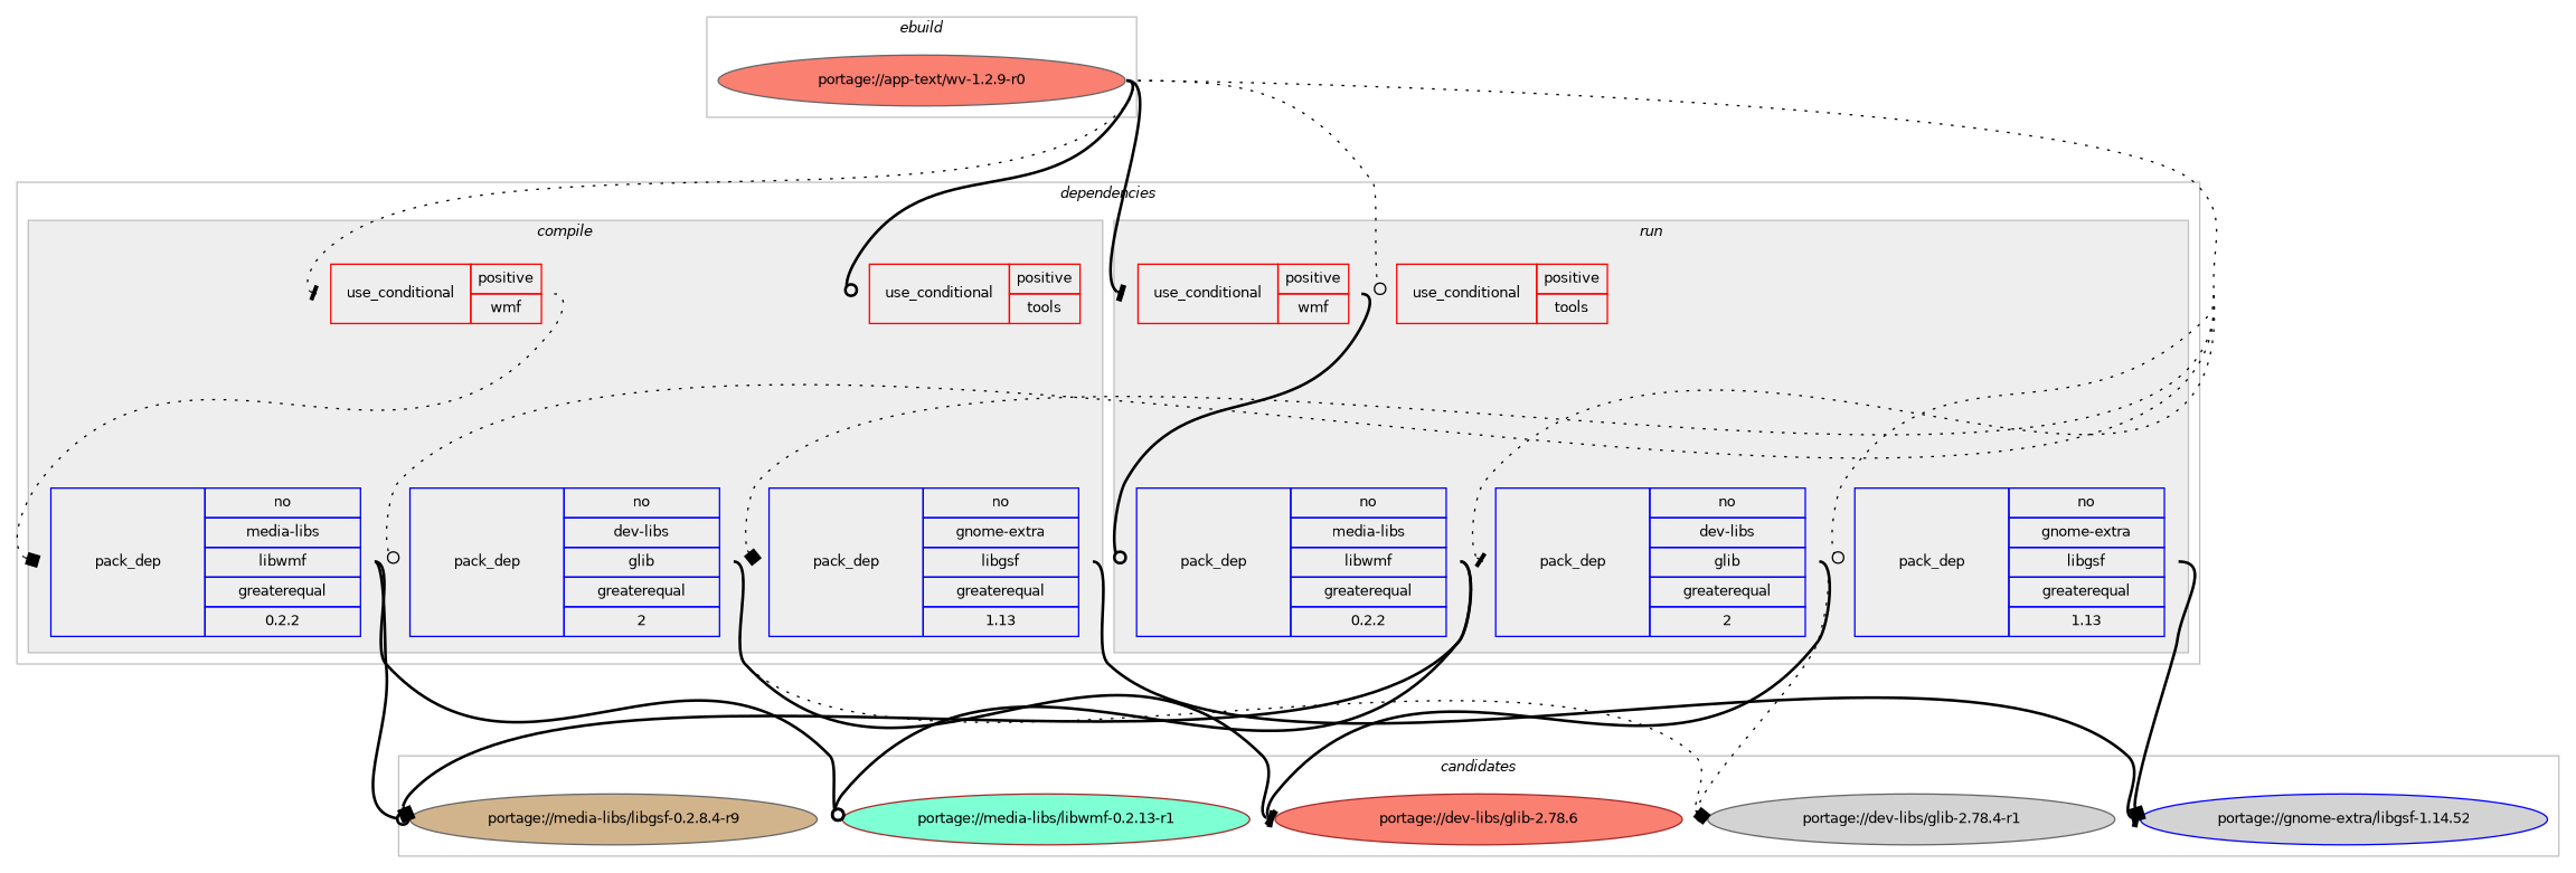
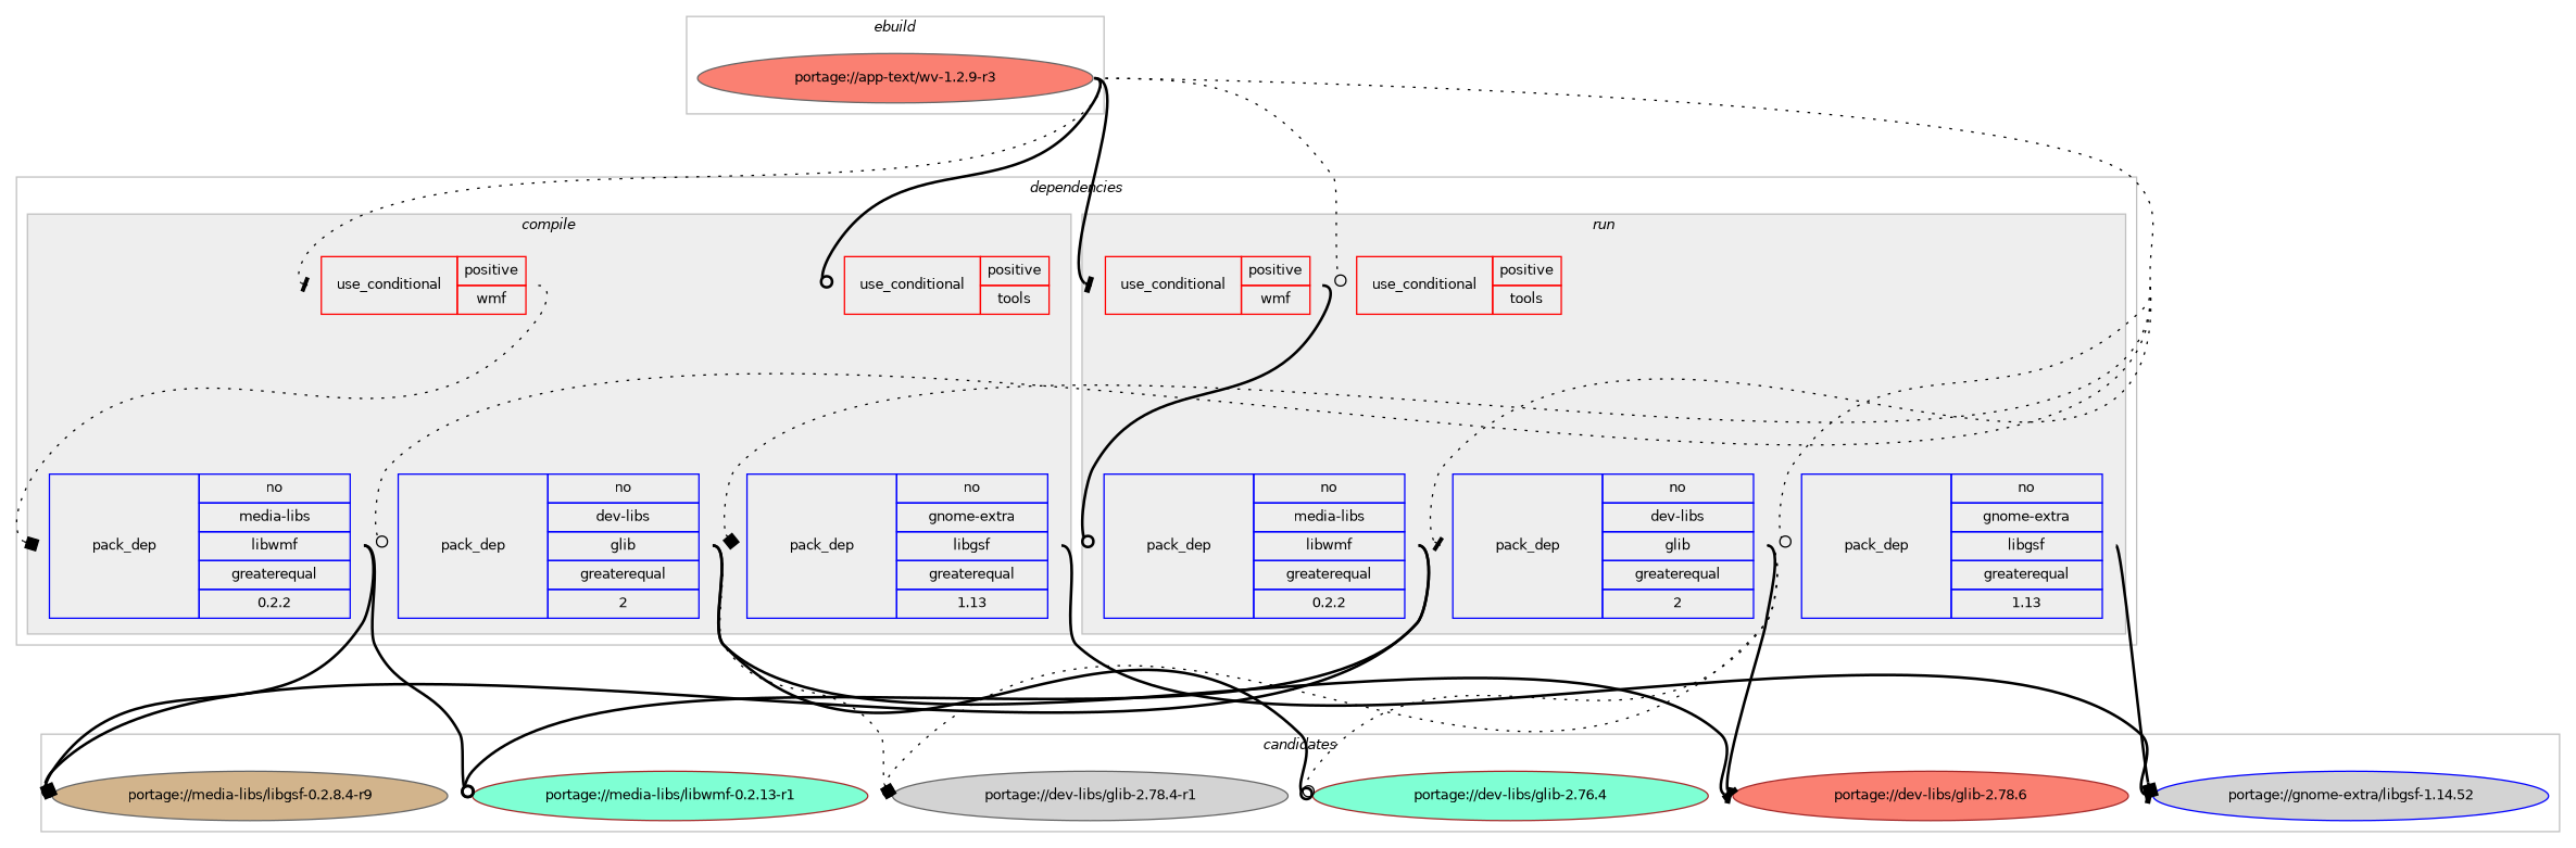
  digraph {
    compound=true
    concentrate=true
    fontname=Helvetica
    fontsize=10
    newrank=true
    rankdir=TB
    ranksep=1.5
    node [color=blue fontname=Helvetica fontsize=10 shape=none]
    edge [arrowhead=odot headport=w style=bold tailport=e weight=100]
-   n1 [color=gray40 fillcolor=salmon label="portage://app-text/wv-1.2.9-r0" style=filled width=4 shape=""]
+   n1 [color=gray40 fillcolor=salmon label="portage://app-text/wv-1.2.9-r3" style=filled width=4 shape=""]
    n2 [color=red label=<<TABLE BORDER="0" CELLBORDER="1" CELLSPACING="0" CELLPADDING="4"><TR><TD ROWSPAN="3" CELLPADDING="10">use_conditional</TD></TR><TR><TD>positive</TD></TR><TR><TD>tools</TD></TR></TABLE>>]
    n3 [label=<<TABLE BORDER="0" CELLBORDER="1" CELLSPACING="0" CELLPADDING="4" WIDTH="220"><TR><TD ROWSPAN="6" CELLPADDING="30">pack_dep</TD></TR><TR><TD WIDTH="110">no</TD></TR><TR><TD>media-libs</TD></TR><TR><TD>libwmf</TD></TR><TR><TD>greaterequal</TD></TR><TR><TD>0.2.2</TD></TR></TABLE>>]
    n4 [color=red label=<<TABLE BORDER="0" CELLBORDER="1" CELLSPACING="0" CELLPADDING="4"><TR><TD ROWSPAN="3" CELLPADDING="10">use_conditional</TD></TR><TR><TD>positive</TD></TR><TR><TD>wmf</TD></TR></TABLE>>]
    n5 [label=<<TABLE BORDER="0" CELLBORDER="1" CELLSPACING="0" CELLPADDING="4" WIDTH="220"><TR><TD ROWSPAN="6" CELLPADDING="30">pack_dep</TD></TR><TR><TD WIDTH="110">no</TD></TR><TR><TD>dev-libs</TD></TR><TR><TD>glib</TD></TR><TR><TD>greaterequal</TD></TR><TR><TD>2</TD></TR></TABLE>>]
    n6 [label=<<TABLE BORDER="0" CELLBORDER="1" CELLSPACING="0" CELLPADDING="4" WIDTH="220"><TR><TD ROWSPAN="6" CELLPADDING="30">pack_dep</TD></TR><TR><TD WIDTH="110">no</TD></TR><TR><TD>gnome-extra</TD></TR><TR><TD>libgsf</TD></TR><TR><TD>greaterequal</TD></TR><TR><TD>1.13</TD></TR></TABLE>>]
    n7 [color=red label=<<TABLE BORDER="0" CELLBORDER="1" CELLSPACING="0" CELLPADDING="4"><TR><TD ROWSPAN="3" CELLPADDING="10">use_conditional</TD></TR><TR><TD>positive</TD></TR><TR><TD>tools</TD></TR></TABLE>>]
    n8 [label=<<TABLE BORDER="0" CELLBORDER="1" CELLSPACING="0" CELLPADDING="4" WIDTH="220"><TR><TD ROWSPAN="6" CELLPADDING="30">pack_dep</TD></TR><TR><TD WIDTH="110">no</TD></TR><TR><TD>media-libs</TD></TR><TR><TD>libwmf</TD></TR><TR><TD>greaterequal</TD></TR><TR><TD>0.2.2</TD></TR></TABLE>>]
    n9 [color=red label=<<TABLE BORDER="0" CELLBORDER="1" CELLSPACING="0" CELLPADDING="4"><TR><TD ROWSPAN="3" CELLPADDING="10">use_conditional</TD></TR><TR><TD>positive</TD></TR><TR><TD>wmf</TD></TR></TABLE>>]
    n10 [label=<<TABLE BORDER="0" CELLBORDER="1" CELLSPACING="0" CELLPADDING="4" WIDTH="220"><TR><TD ROWSPAN="6" CELLPADDING="30">pack_dep</TD></TR><TR><TD WIDTH="110">no</TD></TR><TR><TD>dev-libs</TD></TR><TR><TD>glib</TD></TR><TR><TD>greaterequal</TD></TR><TR><TD>2</TD></TR></TABLE>>]
    n11 [label=<<TABLE BORDER="0" CELLBORDER="1" CELLSPACING="0" CELLPADDING="4" WIDTH="220"><TR><TD ROWSPAN="6" CELLPADDING="30">pack_dep</TD></TR><TR><TD WIDTH="110">no</TD></TR><TR><TD>gnome-extra</TD></TR><TR><TD>libgsf</TD></TR><TR><TD>greaterequal</TD></TR><TR><TD>1.13</TD></TR></TABLE>>]
    n12 [color=brown fillcolor=aquamarine label="portage://media-libs/libwmf-0.2.13-r1" style=filled width=4 shape=""]
    n13 [color=gray40 fillcolor=tan label="portage://media-libs/libgsf-0.2.8.4-r9" style=filled width=4 shape=""]
+   n14 [color=brown fillcolor=aquamarine label="portage://dev-libs/glib-2.76.4" style=filled width=4 shape=""]
    n15 [color=gray40 fillcolor=lightgrey label="portage://dev-libs/glib-2.78.4-r1" style=filled width=4 shape=""]
    n16 [color=brown fillcolor=salmon label="portage://dev-libs/glib-2.78.6" style=filled width=4 shape=""]
    n17 [fillcolor=lightgrey label="portage://gnome-extra/libgsf-1.14.52" style=filled width=4 shape=""]
    subgraph cluster_1 {
      color=gray
      label=<<i>ebuild</i>>
      rank=same
      n1
    }
    subgraph cluster_2 {
      color=gray
      label=<<i>dependencies</i>>
      subgraph cluster_3 {
        color=gray
        fillcolor="#eeeeee"
        label=<<i>compile</i>>
        style=filled
        subgraph sub_4 {
          color=gray
          fillcolor="#eeeeee"
          label=<<i>compile</i>>
          style=filled
          n2
        }
        subgraph sub_5 {
          color=gray
          fillcolor="#eeeeee"
          label=<<i>compile</i>>
          style=filled
          n4
          subgraph sub_6 {
            color=gray
            fillcolor="#eeeeee"
            label=<<i>compile</i>>
            style=filled
            n3
          }
        }
        subgraph sub_7 {
          color=gray
          fillcolor="#eeeeee"
          label=<<i>compile</i>>
          style=filled
          n5
        }
        subgraph sub_8 {
          color=gray
          fillcolor="#eeeeee"
          label=<<i>compile</i>>
          style=filled
          n6
        }
      }
      subgraph cluster_9 {
        color=gray
        fillcolor="#eeeeee"
        label=<<i>compile and run</i>>
        style=filled
      }
      subgraph cluster_10 {
        color=gray
        fillcolor="#eeeeee"
        label=<<i>run</i>>
        style=filled
        subgraph sub_11 {
          color=gray
          fillcolor="#eeeeee"
          label=<<i>run</i>>
          style=filled
          n7
        }
        subgraph sub_12 {
          color=gray
          fillcolor="#eeeeee"
          label=<<i>run</i>>
          style=filled
          n9
          subgraph sub_13 {
            color=gray
            fillcolor="#eeeeee"
            label=<<i>run</i>>
            style=filled
            n8
          }
        }
        subgraph sub_14 {
          color=gray
          fillcolor="#eeeeee"
          label=<<i>run</i>>
          style=filled
          n10
        }
        subgraph sub_15 {
          color=gray
          fillcolor="#eeeeee"
          label=<<i>run</i>>
          style=filled
          n11
        }
      }
    }
    subgraph cluster_16 {
      color=gray
      label=<<i>candidates</i>>
      rank=same
      subgraph sub_17 {
        color=black
        label=<<i>candidates</i>>
        nodesep=1
        rank=same
        n12
        n13
      }
      subgraph sub_18 {
        color=black
        label=<<i>candidates</i>>
        nodesep=1
        rank=same
+       n14
        n15
        n16
      }
      subgraph sub_19 {
        color=black
        label=<<i>candidates</i>>
        nodesep=1
        rank=same
        n17
      }
      subgraph sub_20 {
        color=black
        label=<<i>candidates</i>>
        nodesep=1
        rank=same
        n12
        n13
      }
      subgraph sub_21 {
        color=black
        label=<<i>candidates</i>>
        nodesep=1
        rank=same
+       n14
        n15
        n16
      }
      subgraph sub_22 {
        color=black
        label=<<i>candidates</i>>
        nodesep=1
        rank=same
        n17
      }
    }
    n1 -> n2 [weight=20]
    n1 -> n4 [arrowhead=tee style=dotted weight=20]
    n1 -> n5 [style=dotted weight=20]
    n1 -> n6 [arrowhead=box style=dotted weight=20]
    n1 -> n7 [style=dotted weight=20]
    n1 -> n9 [arrowhead=tee weight=20]
    n1 -> n10 [arrowhead=tee style=dotted weight=20]
    n1 -> n11 [style=dotted weight=20]
    n3 -> n12
    n3 -> n13
    n4 -> n3 [arrowhead=box style=dotted weight=20]
+   n5 -> n14
    n5 -> n15 [arrowhead=box style=dotted]
    n5 -> n16 [arrowhead=tee]
    n6 -> n17 [arrowhead=tee]
    n8 -> n12
    n8 -> n13 [arrowhead=box]
    n9 -> n8 [weight=20]
+   n10 -> n14 [style=dotted]
    n10 -> n15 [style=dotted]
    n10 -> n16 [arrowhead=tee]
    n11 -> n17 [arrowhead=box]
  }
